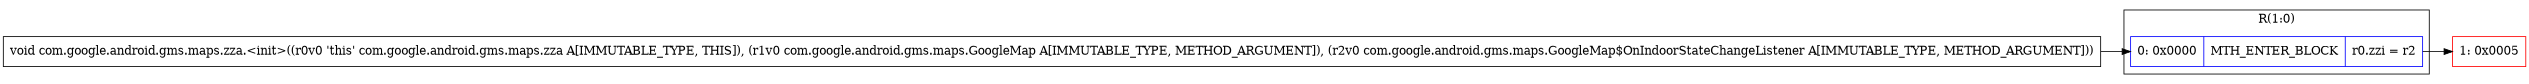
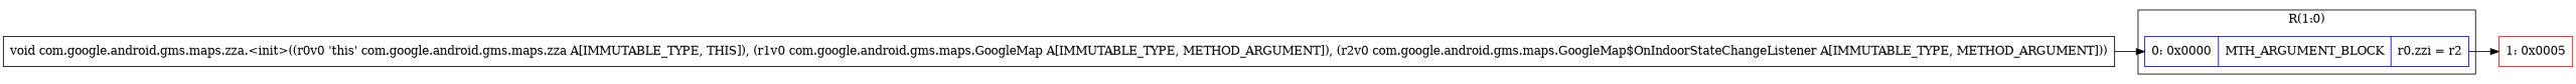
  digraph {
    rankdir=LR
    node [shape=record]
-   n1 [color=blue label="{0\:\ 0x0000|MTH_ENTER_BLOCK\l|r0.zzi = r2\l}"]
+   n1 [color=blue label="{0\:\ 0x0000|MTH_ARGUMENT_BLOCK\l|r0.zzi = r2\l}"]
    n2 [color=red label="{1\:\ 0x0005}"]
    n3 [label="{void com.google.android.gms.maps.zza.\<init\>((r0v0 'this' com.google.android.gms.maps.zza A[IMMUTABLE_TYPE, THIS]), (r1v0 com.google.android.gms.maps.GoogleMap A[IMMUTABLE_TYPE, METHOD_ARGUMENT]), (r2v0 com.google.android.gms.maps.GoogleMap$OnIndoorStateChangeListener A[IMMUTABLE_TYPE, METHOD_ARGUMENT])) }"]
    subgraph cluster_1 {
      label="R(1:0)"
      n1
    }
    n1 -> n2
    n3 -> n1
  }
